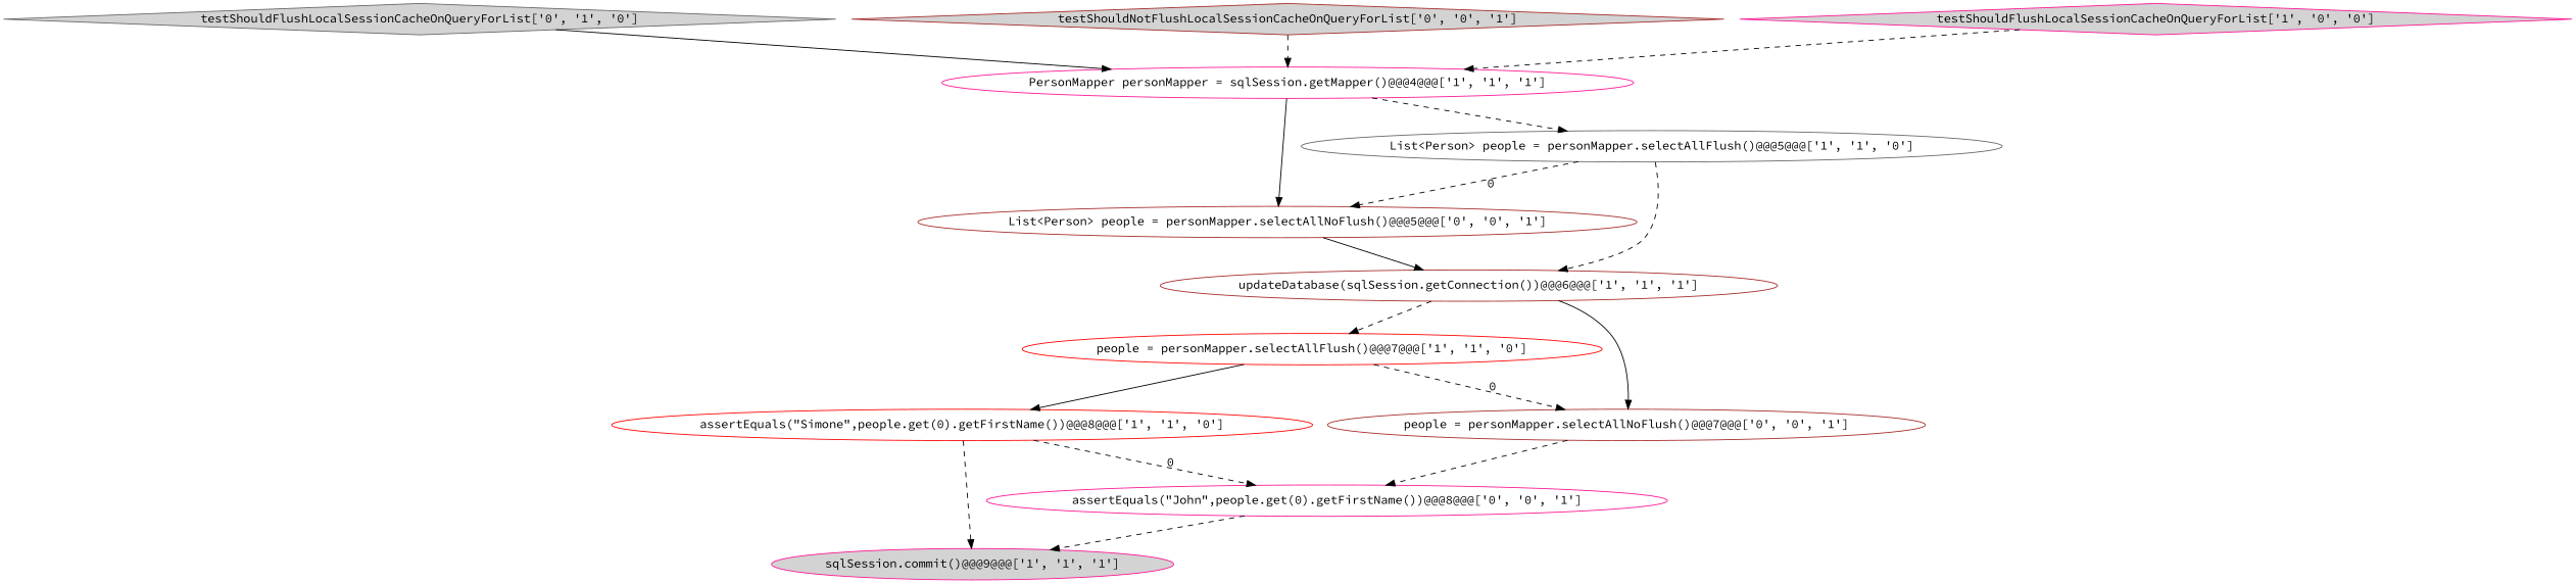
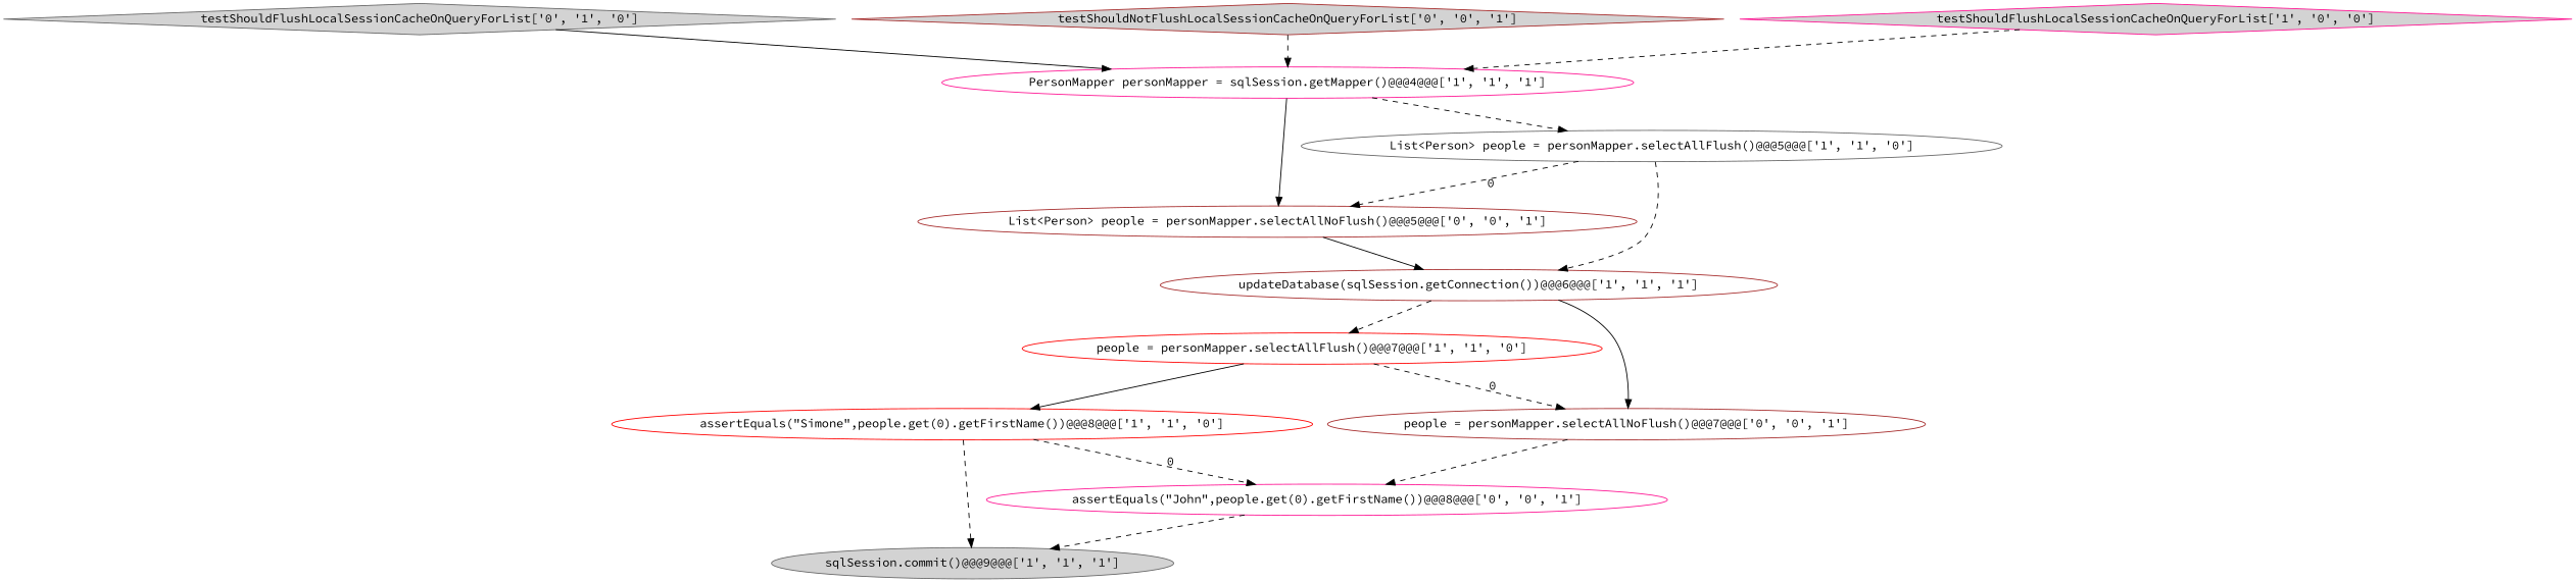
  digraph {
    fontname="Source Code Pro"
    node [fillcolor=white shape=ellipse style=filled color=deeppink fontname="Source Code Pro"]
    edge [style=dashed fontname="Source Code Pro"]
    n1 [fillcolor=lightgray label="testShouldFlushLocalSessionCacheOnQueryForList['0', '1', '0']" shape=diamond color=gray40]
    n2 [label="PersonMapper personMapper = sqlSession.getMapper()@@@4@@@['1', '1', '1']"]
    n3 [label="people = personMapper.selectAllFlush()@@@7@@@['1', '1', '0']" color=red]
    n4 [label="assertEquals(\"Simone\",people.get(0).getFirstName())@@@8@@@['1', '1', '0']" color=red]
    n5 [label="people = personMapper.selectAllNoFlush()@@@7@@@['0', '0', '1']" color=brown]
    n6 [fillcolor=lightgray label="testShouldNotFlushLocalSessionCacheOnQueryForList['0', '0', '1']" shape=diamond color=brown]
-   n7 [fillcolor=lightgray label="sqlSession.commit()@@@9@@@['1', '1', '1']"]
+   n7 [fillcolor=lightgray label="sqlSession.commit()@@@9@@@['1', '1', '1']" color=gray40]
    n8 [label="assertEquals(\"John\",people.get(0).getFirstName())@@@8@@@['0', '0', '1']"]
    n9 [label="List<Person> people = personMapper.selectAllNoFlush()@@@5@@@['0', '0', '1']" color=brown]
    n10 [label="updateDatabase(sqlSession.getConnection())@@@6@@@['1', '1', '1']" color=brown]
    n11 [fillcolor=lightgray label="testShouldFlushLocalSessionCacheOnQueryForList['1', '0', '0']" shape=diamond]
    n12 [label="List<Person> people = personMapper.selectAllFlush()@@@5@@@['1', '1', '0']" color=gray40]
    n1 -> n2 [style=solid]
    n2 -> n9 [style=solid]
    n2 -> n12
    n3 -> n4 [style=solid]
    n3 -> n5 [label=0]
    n4 -> n7
    n4 -> n8 [label=0]
    n5 -> n8
    n6 -> n2
    n8 -> n7
    n9 -> n10 [style=solid]
    n10 -> n3
    n10 -> n5 [style=solid]
    n11 -> n2
    n12 -> n9 [label=0]
    n12 -> n10
  }
